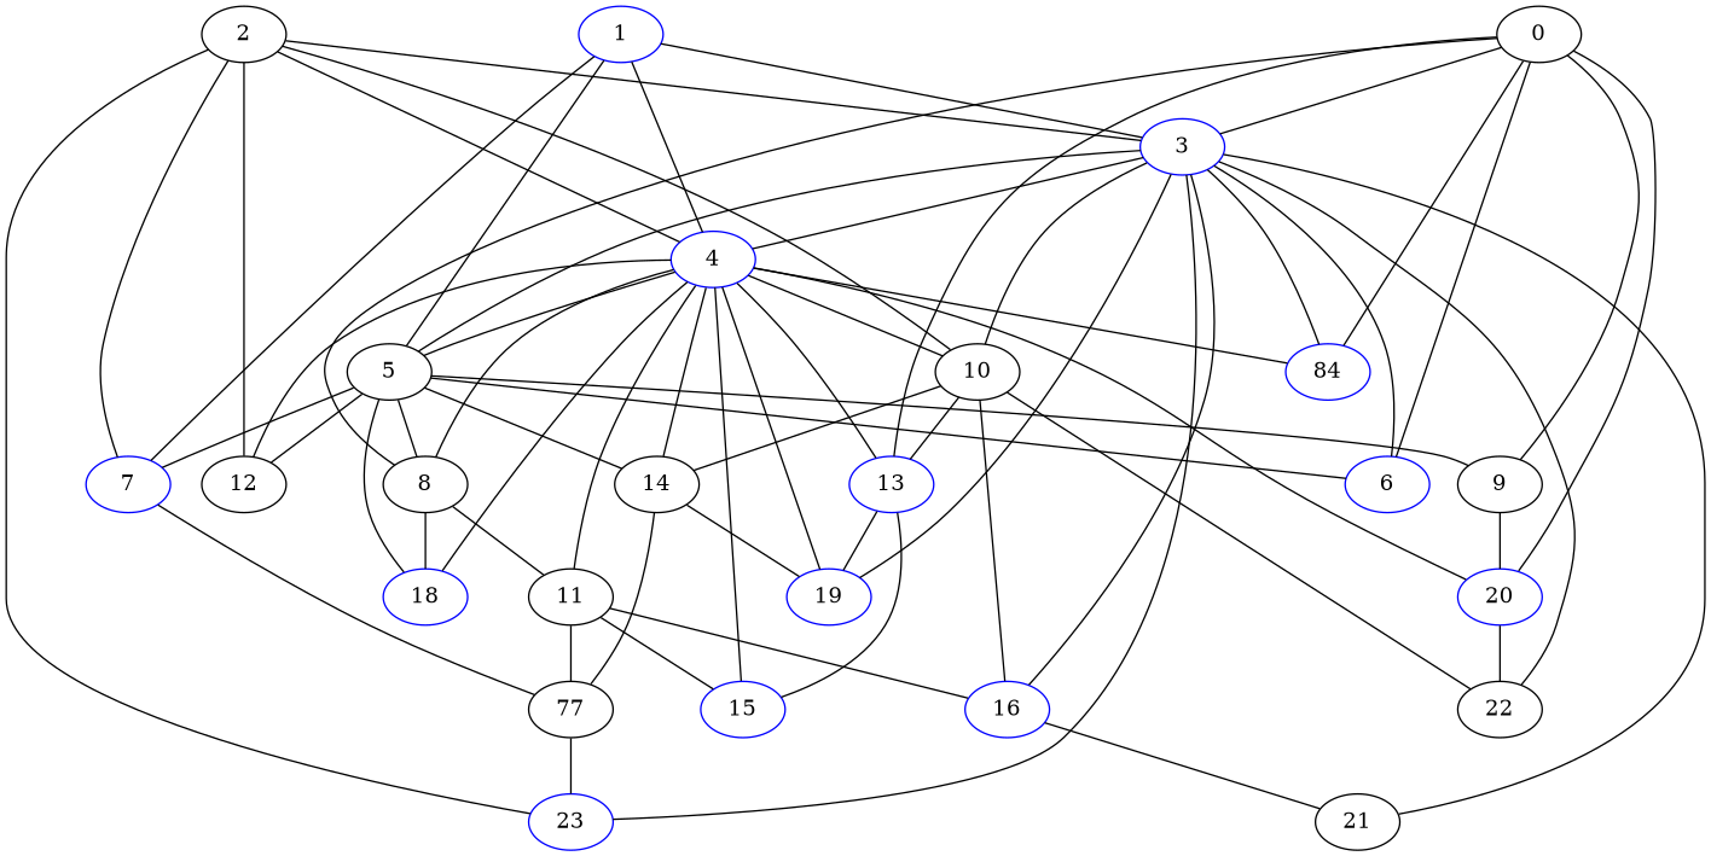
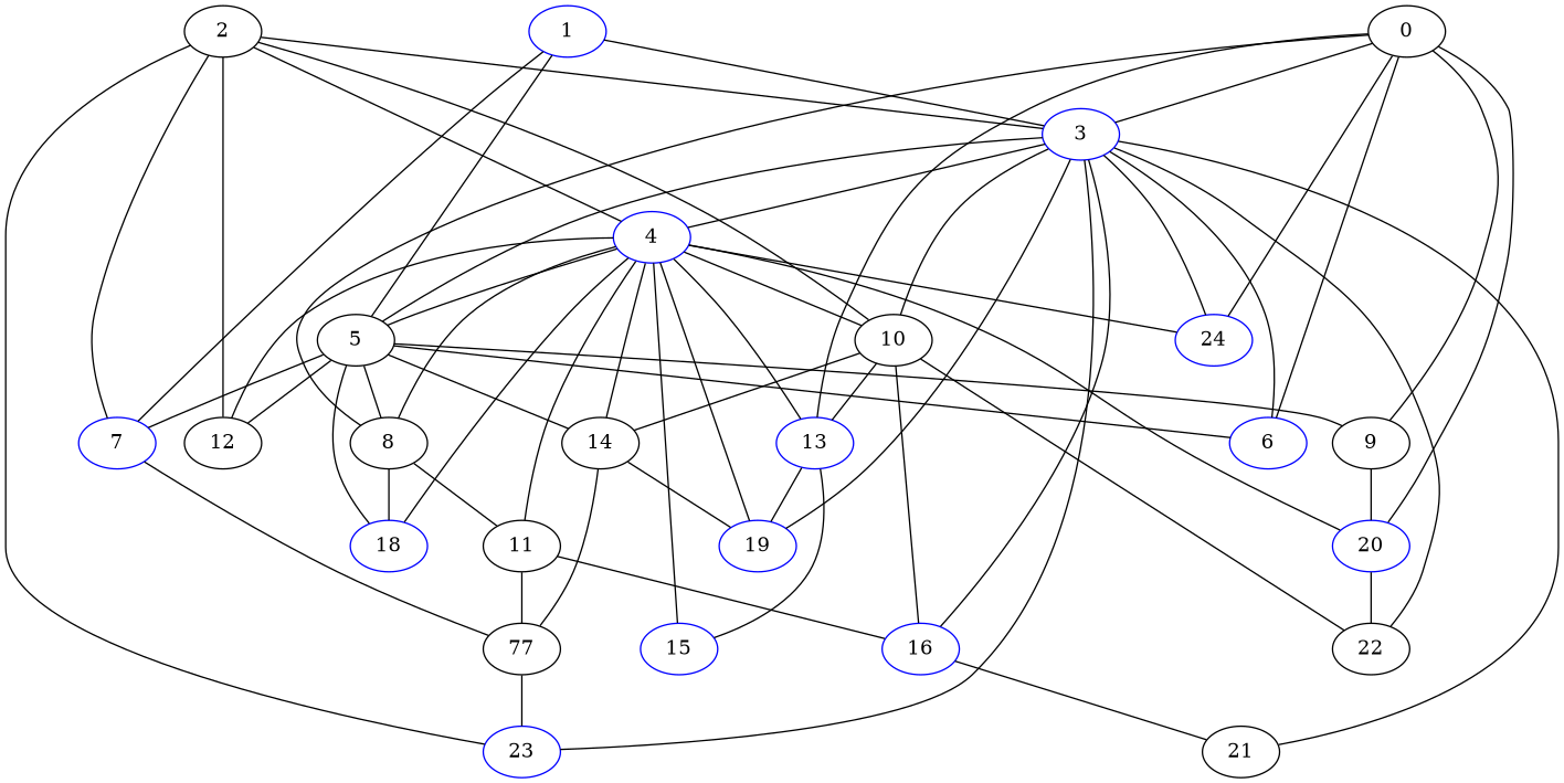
  strict graph {
    node [color=blue]
    edge [is_available=True prob=1.0]
    0 [color=black]
    3
    6
    8 [color=black]
    9 [color=black]
    13
    20
-   24 [label=84]
+   24
    4
    5 [color=black]
    10 [color=black]
    23
    16
    21 [color=black]
    22 [color=black]
    19
    11 [color=black]
    18
    15
    1
    7
    12 [color=black]
    14 [color=black]
    n24 [color=black label=77]
    2 [color=black]
    0 -- 3 [prob=0.111638643525]
    0 -- 6 [prob=0.661858992444]
    0 -- 8 [prob=0.116079639128]
    0 -- 9 [prob=0.566038780389]
    0 -- 13 [prob=0.302748540272]
    0 -- 20 [prob=0.618371773693]
    0 -- 24 [prob=0.552918263089]
    3 -- 6
    3 -- 24 [prob=0.43745239376]
    3 -- 4 [prob=0.285478848669]
    3 -- 5 [prob=0.399852724925]
    3 -- 10
    3 -- 23 [prob=0.0854015328726]
    3 -- 16 [prob=0.187224494177]
    3 -- 21 [prob=0.848244804002]
    3 -- 22 [prob=0.940443379855]
    3 -- 19 [prob=0.495574606068]
    8 -- 11 [prob=0.133702525234]
    8 -- 18
    9 -- 20
    13 -- 19 [prob=0.109723643055]
    13 -- 15 [prob=0.45510563346]
    20 -- 22 [prob=0.659151437291]
    4 -- 8 [prob=0.226021128251]
    4 -- 13 [prob=0.366609661215]
    4 -- 20 [prob=0.585166699888]
    4 -- 24 [prob=0.327792767661]
    4 -- 5 [prob=0.508997294009]
    4 -- 10 [prob=0.855570847072]
    4 -- 19 [prob=0.145813783894]
    4 -- 11 [prob=0.284350440791]
    4 -- 18
    4 -- 15
    4 -- 12
    4 -- 14 [prob=0.397098100631]
    5 -- 6 [prob=0.463800343191]
    5 -- 8
    5 -- 9 [prob=0.0608610006863]
    5 -- 18
    5 -- 7 [prob=0.927690886694]
    5 -- 12 [prob=0.933398659364]
    5 -- 14 [prob=0.606951563436]
    10 -- 13 [prob=0.767015119612]
    10 -- 16 [prob=0.935110574996]
    10 -- 22 [prob=0.151953209229]
    10 -- 14
    16 -- 21 [prob=0.331268776334]
    11 -- 16
-   11 -- 15 [prob=0.528968329002]
    11 -- n24 [prob=0.244232511436]
    1 -- 3 [prob=0.732969515178]
-   1 -- 4 [prob=0.496981715811]
    1 -- 5 [prob=0.821070198446]
    1 -- 7 [prob=0.58094111985]
    7 -- n24 [prob=0.149717452103]
    14 -- 19 [prob=0.9215784611]
    14 -- n24
    n24 -- 23 [prob=0.395952949144]
    2 -- 3 [prob=0.463735530992]
    2 -- 4 [prob=0.997732235789]
    2 -- 10 [prob=0.50307857278]
    2 -- 23 [prob=0.0261132933236]
    2 -- 7
    2 -- 12 [prob=0.446383341152]
  }
